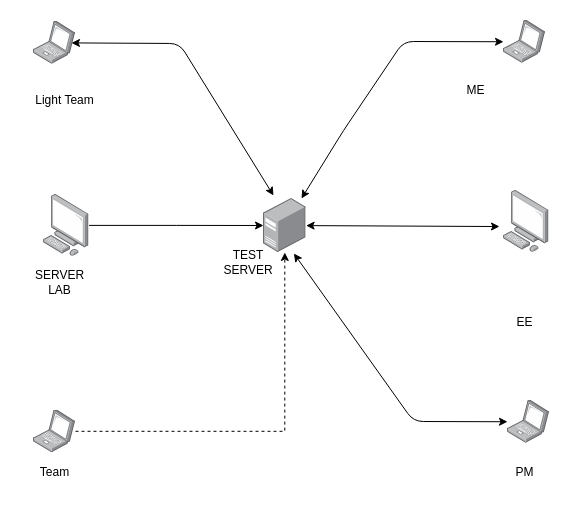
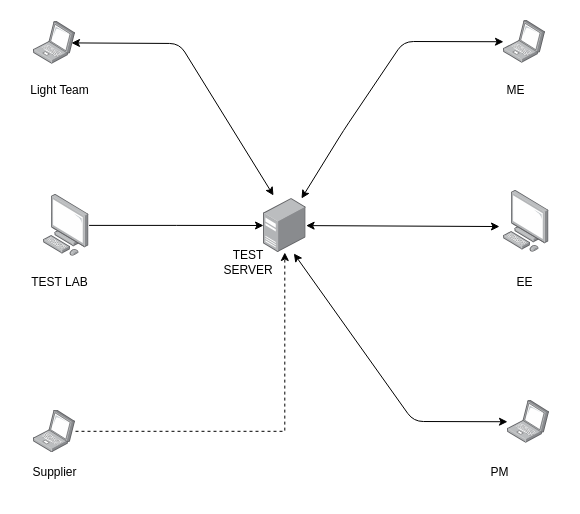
  <mxCell id="0" />
  <mxCell id="1" parent="0" />
  <mxCell id="2" value="" style="points=[];aspect=fixed;html=1;align=center;shadow=0;dashed=0;image;image=img/lib/allied_telesis/computer_and_terminals/Laptop.svg;" vertex="1" parent="1"><mxGeometry x="503" y="20" width="42" height="42.6" as="geometry" /></mxCell>
  <mxCell id="3" value="" style="points=[];aspect=fixed;html=1;align=center;shadow=0;dashed=0;image;image=img/lib/allied_telesis/computer_and_terminals/Personal_Computer.svg;" vertex="1" parent="1"><mxGeometry x="503" y="190" width="45.6" height="61.8" as="geometry" /></mxCell>
  <mxCell id="4" value="" style="points=[];aspect=fixed;html=1;align=center;shadow=0;dashed=0;image;image=img/lib/allied_telesis/computer_and_terminals/Laptop.svg;" vertex="1" parent="1"><mxGeometry x="507" y="400" width="42" height="42.6" as="geometry" /></mxCell>
  <mxCell id="5" value="" style="points=[];aspect=fixed;html=1;align=center;shadow=0;dashed=0;image;image=img/lib/allied_telesis/computer_and_terminals/Server_Desktop.svg;" vertex="1" parent="1"><mxGeometry x="263" y="198" width="42.6" height="54" as="geometry" /></mxCell>
  <mxCell id="6" value="" style="points=[];aspect=fixed;html=1;align=center;shadow=0;dashed=0;image;image=img/lib/allied_telesis/computer_and_terminals/Laptop.svg;" vertex="1" parent="1"><mxGeometry x="33" y="21" width="42" height="42.6" as="geometry" /></mxCell>
  <mxCell id="7" style="edgeStyle=orthogonalEdgeStyle;rounded=0;orthogonalLoop=1;jettySize=auto;html=1;" edge="1" parent="1" source="8" target="5"><mxGeometry relative="1" as="geometry" /></mxCell>
  <mxCell id="8" value="" style="points=[];aspect=fixed;html=1;align=center;shadow=0;dashed=0;image;image=img/lib/allied_telesis/computer_and_terminals/Personal_Computer.svg;" vertex="1" parent="1"><mxGeometry x="43" y="194" width="45.6" height="61.8" as="geometry" /></mxCell>
  <mxCell id="9" style="edgeStyle=orthogonalEdgeStyle;rounded=0;orthogonalLoop=1;jettySize=auto;html=1;dashed=1;" edge="1" parent="1" source="10" target="5"><mxGeometry relative="1" as="geometry" /></mxCell>
  <mxCell id="10" value="" style="points=[];aspect=fixed;html=1;align=center;shadow=0;dashed=0;image;image=img/lib/allied_telesis/computer_and_terminals/Laptop.svg;" vertex="1" parent="1"><mxGeometry x="33" y="409.5" width="42" height="42.6" as="geometry" /></mxCell>
  <mxCell id="11" value="" style="endArrow=classic;startArrow=classic;html=1;" edge="1" parent="1" source="5" target="2"><mxGeometry width="50" height="50" relative="1" as="geometry"><mxPoint x="33" y="520" as="sourcePoint" /><mxPoint x="83" y="470" as="targetPoint" /><Array as="points"><mxPoint x="343" y="130" /><mxPoint x="403" y="41" /></Array></mxGeometry></mxCell>
  <mxCell id="12" value="" style="endArrow=classic;startArrow=classic;html=1;entryX=-0.088;entryY=0.583;entryDx=0;entryDy=0;entryPerimeter=0;" edge="1" parent="1" source="5" target="3"><mxGeometry width="50" height="50" relative="1" as="geometry"><mxPoint x="310.983" y="208" as="sourcePoint" /><mxPoint x="513" y="51.248" as="targetPoint" /><Array as="points" /></mxGeometry></mxCell>
  <mxCell id="13" value="" style="endArrow=classic;startArrow=classic;html=1;exitX=0.713;exitY=1.018;exitDx=0;exitDy=0;exitPerimeter=0;" edge="1" parent="1" source="5" target="4"><mxGeometry width="50" height="50" relative="1" as="geometry"><mxPoint x="315.6" y="235.102" as="sourcePoint" /><mxPoint x="508.987" y="236.029" as="targetPoint" /><Array as="points"><mxPoint x="413" y="421" /></Array></mxGeometry></mxCell>
  <mxCell id="14" value="TEST SERVER" style="text;html=1;strokeColor=none;fillColor=none;align=center;verticalAlign=middle;whiteSpace=wrap;rounded=0;" vertex="1" parent="1"><mxGeometry x="227.5" y="252" width="40" height="20" as="geometry" /></mxCell>
- <mxCell id="15" value="Light Team" style="text;html=1;strokeColor=none;fillColor=none;align=center;verticalAlign=middle;whiteSpace=wrap;rounded=0;" vertex="1" parent="1"><mxGeometry x="31" y="80" width="67" height="40" as="geometry" /></mxCell>
- <mxCell id="16" value="SERVER LAB" style="text;html=1;strokeColor=none;fillColor=none;align=center;verticalAlign=middle;whiteSpace=wrap;rounded=0;" vertex="1" parent="1"><mxGeometry x="26" y="262" width="67" height="40" as="geometry" /></mxCell>
- <mxCell id="17" value="Team" style="text;html=1;strokeColor=none;fillColor=none;align=center;verticalAlign=middle;whiteSpace=wrap;rounded=0;" vertex="1" parent="1"><mxGeometry x="20.5" y="452" width="67" height="40" as="geometry" /></mxCell>
- <mxCell id="18" value="ME" style="text;html=1;strokeColor=none;fillColor=none;align=center;verticalAlign=middle;whiteSpace=wrap;rounded=0;" vertex="1" parent="1"><mxGeometry x="441.5" y="70" width="67" height="40" as="geometry" /></mxCell>
- <mxCell id="19" value="PM" style="text;html=1;strokeColor=none;fillColor=none;align=center;verticalAlign=middle;whiteSpace=wrap;rounded=0;" vertex="1" parent="1"><mxGeometry x="490.5" y="452" width="67" height="40" as="geometry" /></mxCell>
- <mxCell id="20" value="EE" style="text;html=1;strokeColor=none;fillColor=none;align=center;verticalAlign=middle;whiteSpace=wrap;rounded=0;" vertex="1" parent="1"><mxGeometry x="490.5" y="302" width="67" height="40" as="geometry" /></mxCell>
+ <mxCell id="15" value="Light Team" style="text;html=1;strokeColor=none;fillColor=none;align=center;verticalAlign=middle;whiteSpace=wrap;rounded=0;" vertex="1" parent="1"><mxGeometry x="26" y="70" width="67" height="40" as="geometry" /></mxCell>
+ <mxCell id="16" value="TEST LAB" style="text;html=1;strokeColor=none;fillColor=none;align=center;verticalAlign=middle;whiteSpace=wrap;rounded=0;" vertex="1" parent="1"><mxGeometry x="26" y="262" width="67" height="40" as="geometry" /></mxCell>
+ <mxCell id="17" value="Supplier" style="text;html=1;strokeColor=none;fillColor=none;align=center;verticalAlign=middle;whiteSpace=wrap;rounded=0;" vertex="1" parent="1"><mxGeometry x="20.5" y="452" width="67" height="40" as="geometry" /></mxCell>
+ <mxCell id="18" value="ME" style="text;html=1;strokeColor=none;fillColor=none;align=center;verticalAlign=middle;whiteSpace=wrap;rounded=0;" vertex="1" parent="1"><mxGeometry x="481.5" y="70" width="67" height="40" as="geometry" /></mxCell>
+ <mxCell id="19" value="PM" style="text;html=1;strokeColor=none;fillColor=none;align=center;verticalAlign=middle;whiteSpace=wrap;rounded=0;" vertex="1" parent="1"><mxGeometry x="465.5" y="452" width="67" height="40" as="geometry" /></mxCell>
+ <mxCell id="20" value="EE" style="text;html=1;strokeColor=none;fillColor=none;align=center;verticalAlign=middle;whiteSpace=wrap;rounded=0;" vertex="1" parent="1"><mxGeometry x="490.5" y="262" width="67" height="40" as="geometry" /></mxCell>
  <mxCell id="21" value="" style="endArrow=classic;startArrow=classic;html=1;" edge="1" parent="1"><mxGeometry width="50" height="50" relative="1" as="geometry"><mxPoint x="273" y="195" as="sourcePoint" /><mxPoint x="71" y="42.414" as="targetPoint" /><Array as="points"><mxPoint x="179" y="43" /></Array></mxGeometry></mxCell>
